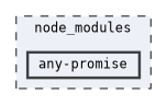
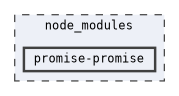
  digraph {
    compound=true
    fontname="DejaVu Sans Mono"
-   n1 [color=grey25 fillcolor="#edf0f7" fontname="DejaVu Sans Mono" fontsize=10 height=0.2 label="any-promise" shape=box style="filled,bold" width=0.4]
+   n1 [color=grey25 fillcolor="#edf0f7" fontname="DejaVu Sans Mono" fontsize=10 height=0.2 label="promise-promise" shape=box style="filled,bold" width=0.4]
    subgraph cluster_1 {
      bgcolor="#edf0f7"
      fontsize=10
      label=node_modules
      pencolor=grey25
      style="filled,dashed"
      n1
    }
  }
